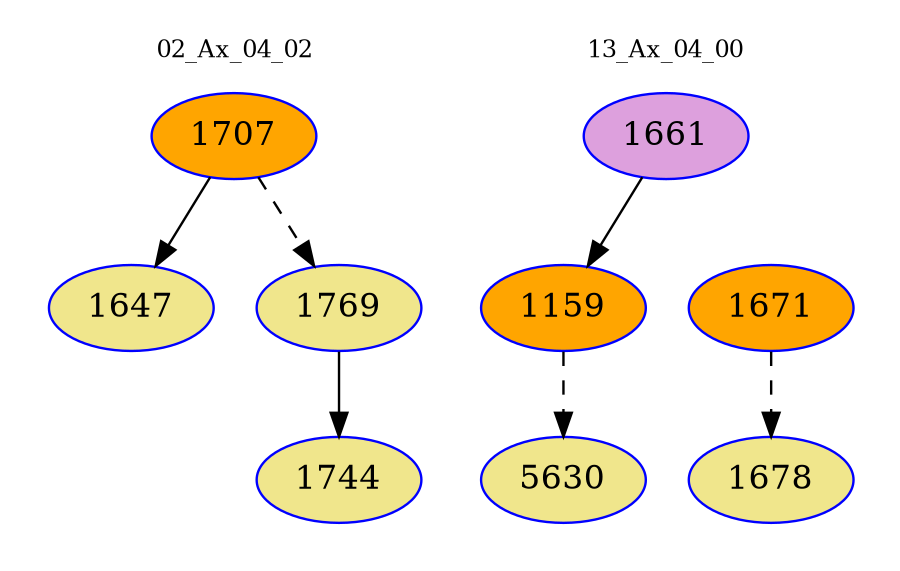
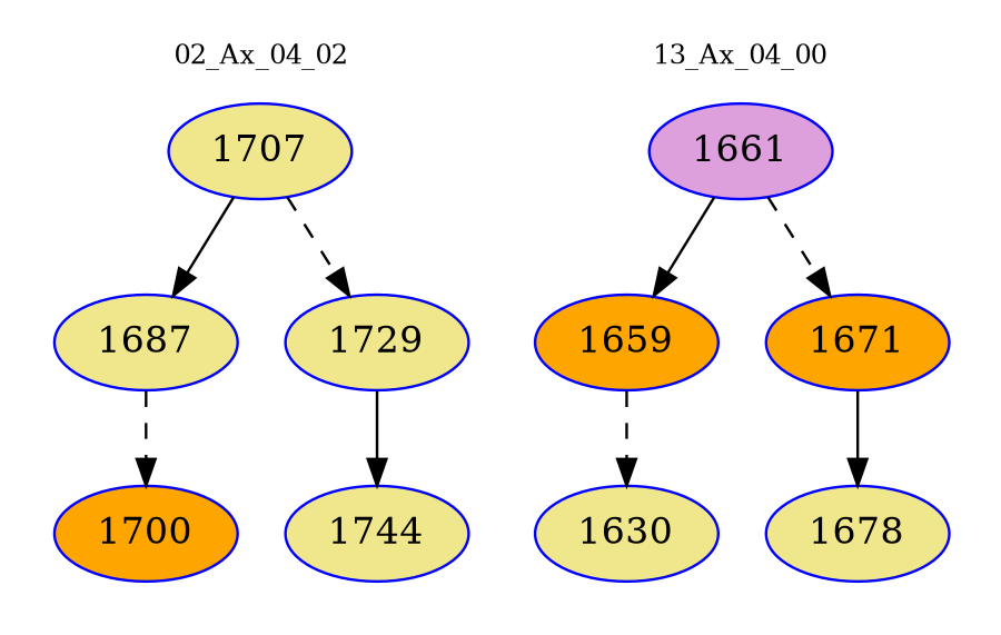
  digraph {
    node [color=blue fillcolor=khaki style=filled]
    edge [color=black style=dashed]
-   n1 [fillcolor=orange label=1707]
-   n2 [label=1647]
-   n3 [label=1769]
+   n1 [label=1707]
+   n2 [label=1687]
+   n3 [label=1729]
+   n4 [fillcolor=orange label=1700]
    n5 [label=1744]
    n6 [fillcolor=plum label=1661]
-   n7 [fillcolor=orange label=1159]
+   n7 [fillcolor=orange label=1659]
    n8 [fillcolor=orange label=1671]
-   n9 [label=5630]
+   n9 [label=1630]
    n10 [label=1678]
    subgraph cluster_1 {
      color=white
      fontsize=10
      label="02_Ax_04_02"
      n1
      n2
      n3
+     n4
      n5
    }
    subgraph cluster_2 {
      color=white
      fontsize=10
      label="13_Ax_04_00"
      n6
      n7
      n8
      n9
      n10
    }
    n1 -> n2 [style=solid]
    n1 -> n3
+   n2 -> n4
    n3 -> n5 [style=solid]
    n6 -> n7 [style=solid]
+   n6 -> n8
    n7 -> n9
-   n8 -> n10
+   n8 -> n10 [style=solid]
  }
